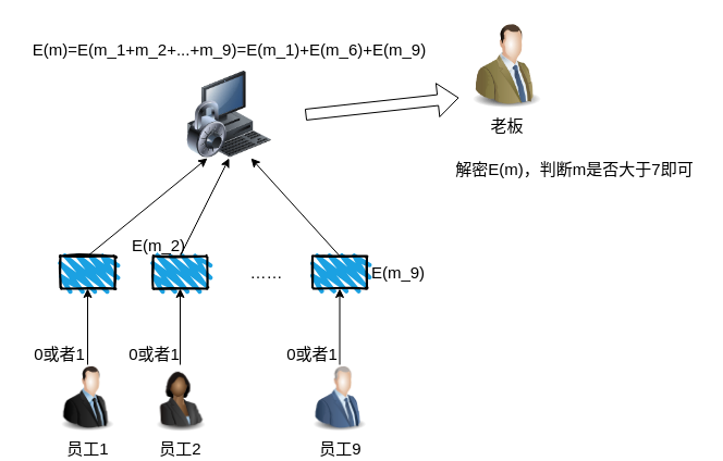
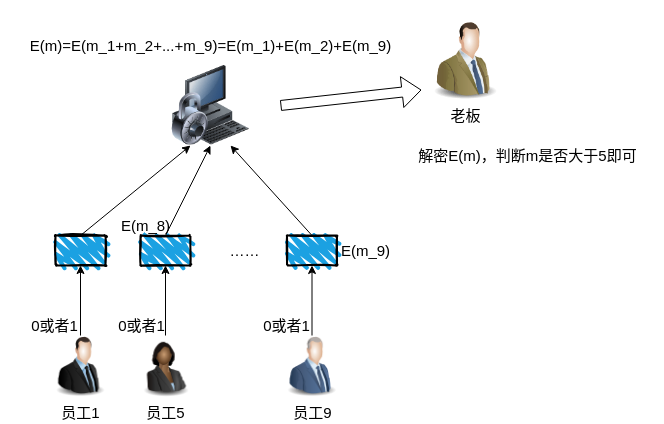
  <mxCell id="0" />
  <mxCell id="1" parent="0" />
  <mxCell id="2" value="" style="rounded=1;whiteSpace=wrap;html=1;strokeWidth=2;fillWeight=4;hachureGap=8;hachureAngle=45;fillColor=#1ba1e2;sketch=1;arcSize=4;fillStyle=zigzag;fontSize=15;" vertex="1" parent="1"><mxGeometry x="55" y="235" width="50" height="30" as="geometry" /></mxCell>
  <mxCell id="3" value="" style="rounded=1;whiteSpace=wrap;html=1;strokeWidth=2;fillWeight=4;hachureGap=8;hachureAngle=45;fillColor=#1ba1e2;sketch=1;arcSize=4;fillStyle=zigzag;fontSize=15;" vertex="1" parent="1"><mxGeometry x="140" y="235" width="50" height="30" as="geometry" /></mxCell>
  <mxCell id="4" value="" style="rounded=1;whiteSpace=wrap;html=1;strokeWidth=2;fillWeight=4;hachureGap=8;hachureAngle=45;fillColor=#1ba1e2;sketch=1;arcSize=4;fillStyle=zigzag;fontSize=15;" vertex="1" parent="1"><mxGeometry x="286.5" y="235" width="50" height="30" as="geometry" /></mxCell>
  <mxCell id="5" value="" style="edgeStyle=orthogonalEdgeStyle;rounded=0;orthogonalLoop=1;jettySize=auto;html=1;fontSize=15;" edge="1" parent="1" source="6" target="4"><mxGeometry relative="1" as="geometry" /></mxCell>
  <mxCell id="6" value="员工9" style="image;html=1;image=img/lib/clip_art/people/Suit_Man_Blue_128x128.png;fontSize=15;" vertex="1" parent="1"><mxGeometry x="274" y="335" width="75" height="62" as="geometry" /></mxCell>
  <mxCell id="7" value="" style="edgeStyle=orthogonalEdgeStyle;rounded=0;orthogonalLoop=1;jettySize=auto;html=1;fontSize=15;" edge="1" parent="1" source="8" target="2"><mxGeometry relative="1" as="geometry" /></mxCell>
  <mxCell id="8" value="员工1" style="image;html=1;image=img/lib/clip_art/people/Suit_Man_128x128.png;fontSize=15;" vertex="1" parent="1"><mxGeometry x="40" y="335" width="80" height="62" as="geometry" /></mxCell>
  <mxCell id="9" value="" style="edgeStyle=orthogonalEdgeStyle;rounded=0;orthogonalLoop=1;jettySize=auto;html=1;fontSize=15;" edge="1" parent="1" source="10" target="3"><mxGeometry relative="1" as="geometry" /></mxCell>
- <mxCell id="10" value="员工2" style="image;html=1;image=img/lib/clip_art/people/Suit_Woman_Black_128x128.png;fontSize=15;" vertex="1" parent="1"><mxGeometry x="125" y="335" width="80" height="62" as="geometry" /></mxCell>
+ <mxCell id="10" value="员工5" style="image;html=1;image=img/lib/clip_art/people/Suit_Woman_Black_128x128.png;fontSize=15;" vertex="1" parent="1"><mxGeometry x="125" y="335" width="80" height="62" as="geometry" /></mxCell>
  <mxCell id="11" value="" style="image;html=1;image=img/lib/clip_art/computers/Secure_System_128x128.png;fontSize=15;" vertex="1" parent="1"><mxGeometry x="170" y="65" width="80" height="80" as="geometry" /></mxCell>
  <mxCell id="12" value="老板" style="image;html=1;image=img/lib/clip_art/people/Suit_Man_Green_128x128.png;fontSize=15;" vertex="1" parent="1"><mxGeometry x="425" y="20" width="80" height="80" as="geometry" /></mxCell>
  <mxCell id="13" value="……" style="text;html=1;resizable=0;autosize=1;align=center;verticalAlign=middle;points=[];fillColor=none;strokeColor=none;rounded=0;fontSize=15;" vertex="1" parent="1"><mxGeometry x="219" y="240" width="50" height="20" as="geometry" /></mxCell>
  <mxCell id="14" value="0或者1" style="text;html=1;resizable=0;autosize=1;align=center;verticalAlign=middle;points=[];fillColor=none;strokeColor=none;rounded=0;fontSize=15;" vertex="1" parent="1"><mxGeometry x="24" y="315" width="60" height="20" as="geometry" /></mxCell>
  <mxCell id="15" value="0或者1" style="text;html=1;resizable=0;autosize=1;align=center;verticalAlign=middle;points=[];fillColor=none;strokeColor=none;rounded=0;fontSize=15;" vertex="1" parent="1"><mxGeometry x="111" y="315" width="60" height="20" as="geometry" /></mxCell>
  <mxCell id="16" value="0或者1" style="text;html=1;resizable=0;autosize=1;align=center;verticalAlign=middle;points=[];fillColor=none;strokeColor=none;rounded=0;fontSize=15;" vertex="1" parent="1"><mxGeometry x="256" y="315" width="60" height="20" as="geometry" /></mxCell>
  <mxCell id="17" value="" style="endArrow=classic;html=1;entryX=0.25;entryY=1;entryDx=0;entryDy=0;exitX=0.5;exitY=0;exitDx=0;exitDy=0;fontSize=15;" edge="1" parent="1" source="2" target="11"><mxGeometry width="50" height="50" relative="1" as="geometry"><mxPoint x="-40" y="205" as="sourcePoint" /><mxPoint x="10" y="155" as="targetPoint" /></mxGeometry></mxCell>
  <mxCell id="18" value="" style="endArrow=classic;html=1;entryX=0.5;entryY=1;entryDx=0;entryDy=0;exitX=0.5;exitY=0;exitDx=0;exitDy=0;fontSize=15;" edge="1" parent="1" source="3" target="11"><mxGeometry width="50" height="50" relative="1" as="geometry"><mxPoint x="210" y="225" as="sourcePoint" /><mxPoint x="260" y="175" as="targetPoint" /></mxGeometry></mxCell>
  <mxCell id="19" value="" style="endArrow=classic;html=1;exitX=0.5;exitY=0;exitDx=0;exitDy=0;entryX=0.75;entryY=1;entryDx=0;entryDy=0;fontSize=15;" edge="1" parent="1" source="4" target="11"><mxGeometry width="50" height="50" relative="1" as="geometry"><mxPoint x="320" y="225" as="sourcePoint" /><mxPoint x="370" y="175" as="targetPoint" /></mxGeometry></mxCell>
- <mxCell id="20" value="E(m_2)" style="text;html=1;resizable=0;autosize=1;align=center;verticalAlign=middle;points=[];fillColor=none;strokeColor=none;rounded=0;fontSize=15;" vertex="1" parent="1"><mxGeometry x="115" y="215" width="60" height="20" as="geometry" /></mxCell>
+ <mxCell id="20" value="E(m_8)" style="text;html=1;resizable=0;autosize=1;align=center;verticalAlign=middle;points=[];fillColor=none;strokeColor=none;rounded=0;fontSize=15;" vertex="1" parent="1"><mxGeometry x="115" y="215" width="60" height="20" as="geometry" /></mxCell>
  <mxCell id="21" value="E(m_9)" style="text;html=1;resizable=0;autosize=1;align=center;verticalAlign=middle;points=[];fillColor=none;strokeColor=none;rounded=0;fontSize=15;" vertex="1" parent="1"><mxGeometry x="335" y="240" width="60" height="20" as="geometry" /></mxCell>
- <mxCell id="22" value="E(m)=E(m_1+m_2+...+m_9)=E(m_1)+E(m_6)+E(m_9)" style="text;html=1;resizable=0;autosize=1;align=center;verticalAlign=middle;points=[];fillColor=none;strokeColor=none;rounded=0;fontSize=15;" vertex="1" parent="1"><mxGeometry x="20" y="35" width="380" height="20" as="geometry" /></mxCell>
+ <mxCell id="22" value="E(m)=E(m_1+m_2+...+m_9)=E(m_1)+E(m_2)+E(m_9)" style="text;html=1;resizable=0;autosize=1;align=center;verticalAlign=middle;points=[];fillColor=none;strokeColor=none;rounded=0;fontSize=15;" vertex="1" parent="1"><mxGeometry x="20" y="35" width="380" height="20" as="geometry" /></mxCell>
  <mxCell id="23" value="" style="shape=flexArrow;endArrow=classic;html=1;entryX=-0.05;entryY=0.868;entryDx=0;entryDy=0;entryPerimeter=0;fontSize=15;" edge="1" parent="1" target="12"><mxGeometry width="50" height="50" relative="1" as="geometry"><mxPoint x="280" y="105" as="sourcePoint" /><mxPoint x="330" y="55" as="targetPoint" /></mxGeometry></mxCell>
- <mxCell id="24" value="解密E(m)，判断m是否大于7即可" style="text;html=1;resizable=0;autosize=1;align=center;verticalAlign=middle;points=[];fillColor=none;strokeColor=none;rounded=0;fontSize=15;" vertex="1" parent="1"><mxGeometry x="412" y="145" width="230" height="20" as="geometry" /></mxCell>
+ <mxCell id="24" value="解密E(m)，判断m是否大于5即可" style="text;html=1;resizable=0;autosize=1;align=center;verticalAlign=middle;points=[];fillColor=none;strokeColor=none;rounded=0;fontSize=15;" vertex="1" parent="1"><mxGeometry x="412" y="145" width="230" height="20" as="geometry" /></mxCell>
